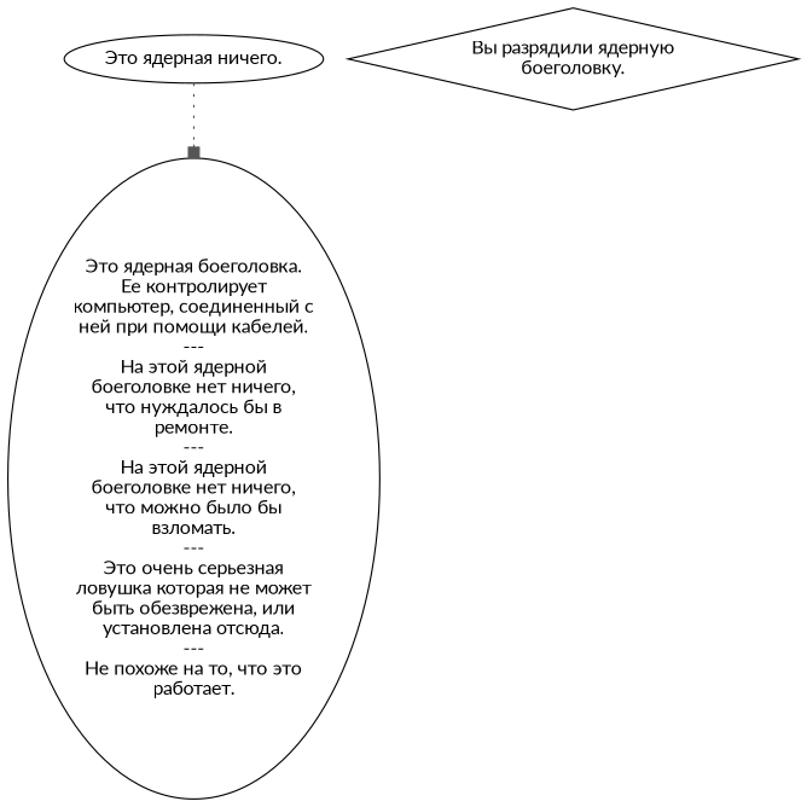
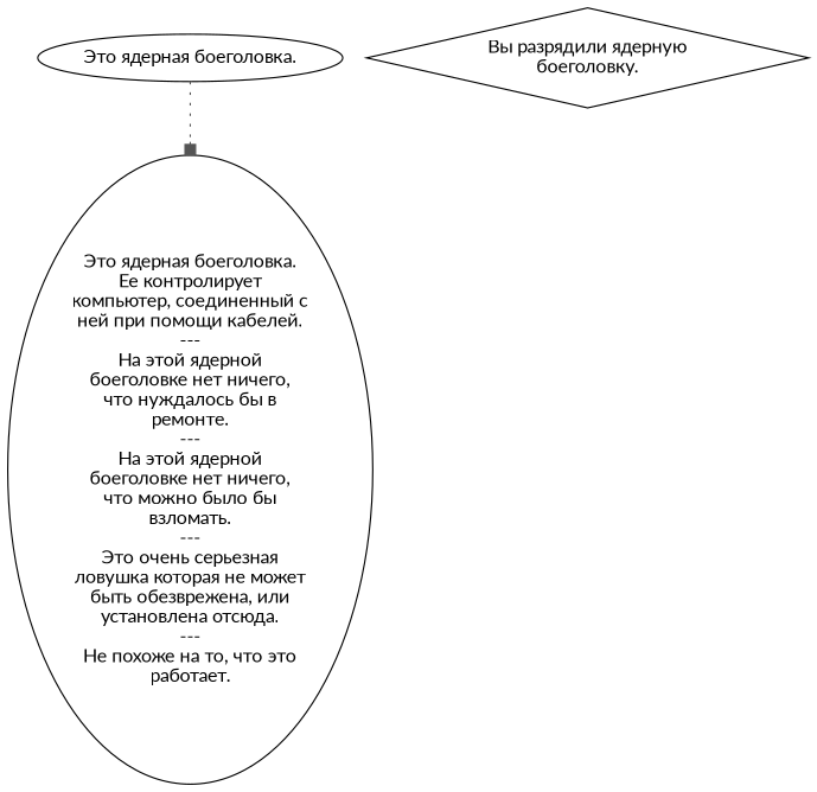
  digraph {
    fontname=Lato
    node [color="#000000" fillcolor="#FFFFFF" style=filled shape=ellipse fontname=Lato]
-   n1 [label="Это ядерная ничего."]
+   n1 [label="Это ядерная боеголовка."]
    n2 [label="Это ядерная боеголовка.\nЕе контролирует\nкомпьютер, соединенный с\nней при помощи кабелей.\n---\nНа этой ядерной\nбоеголовке нет ничего,\nчто нуждалось бы в\nремонте.\n---\nНа этой ядерной\nбоеголовке нет ничего,\nчто можно было бы\nвзломать.\n---\nЭто очень серьезная\nловушка которая не может\nбыть обезврежена, или\nустановлена отсюда.\n---\nНе похоже на то, что это\nработает."]
    n3 [label="Вы разрядили ядерную\nбоеголовку." shape=diamond]
    n1 -> n2 [color="#555555" style=dotted arrowhead=box fontname=Lato]
  }
